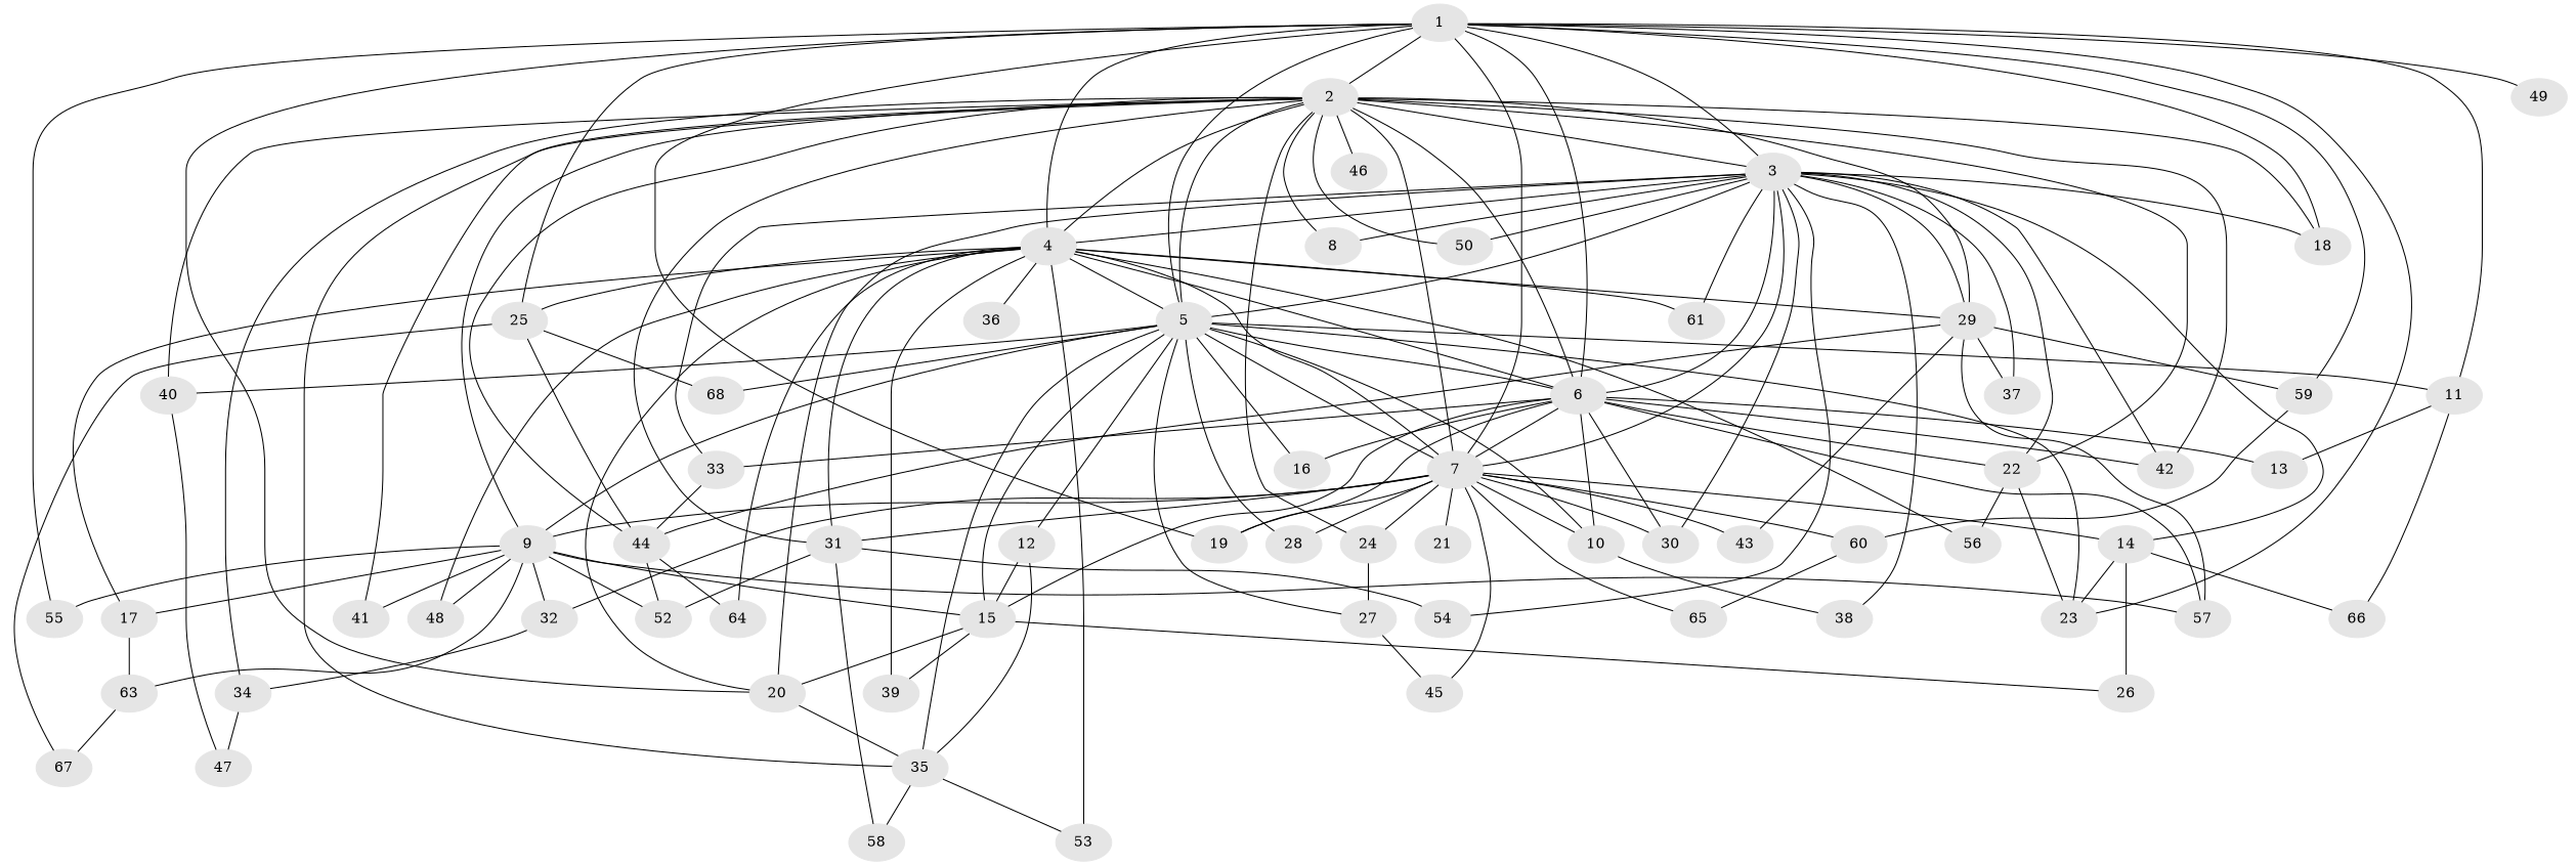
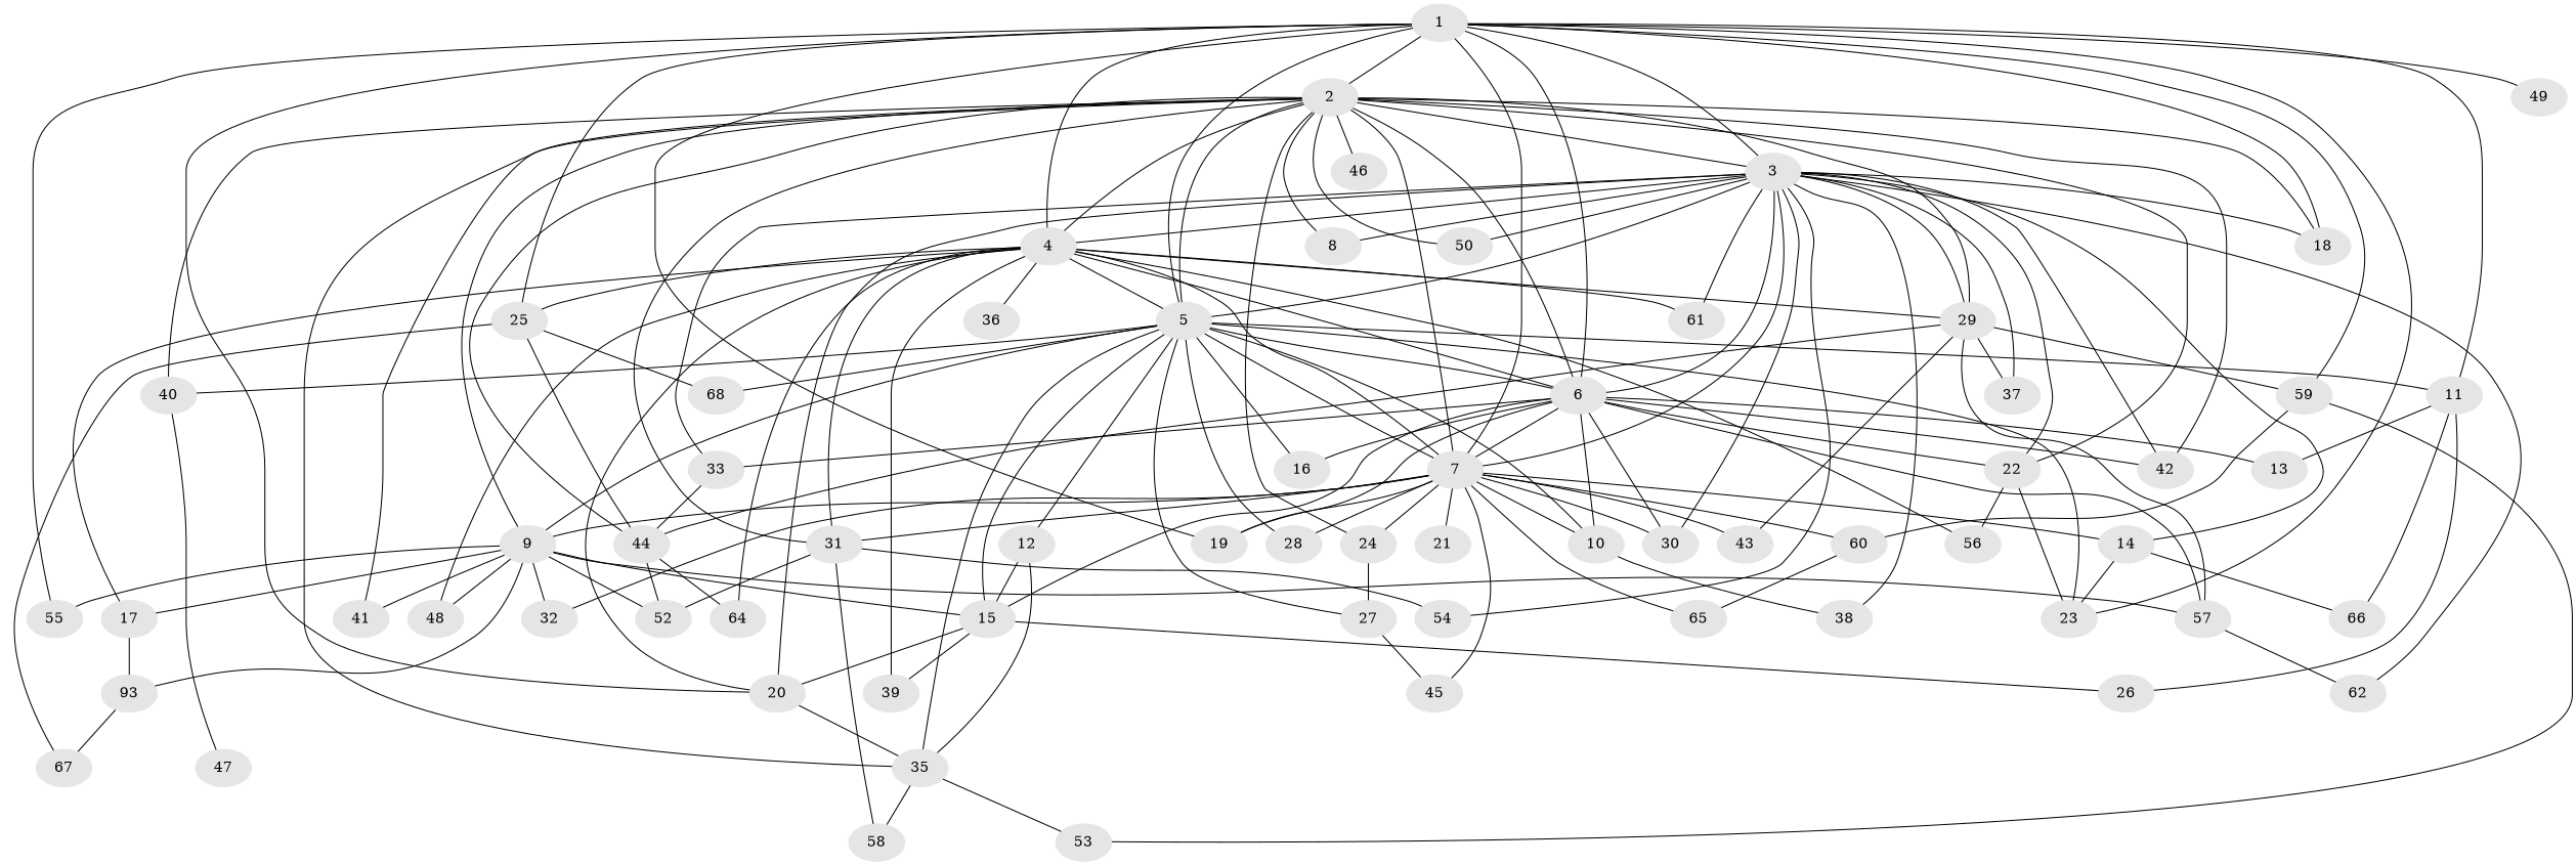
  graph {
    node [color=gray90 style=filled]
    edge [weight=1.0]
    1
    2
    3
    4
    5
    6
    7
    11
    18
    19
    20
    23
    25
    49
    55
    59
    8
    9
    22
    24
    29
    31
-   34
    35
    40
    41
    42
    44
    46
    50
    14
    30
    33
    37
    38
    54
    61
+   62
    17
    36
    39
    48
    53
    56
    64
    10
    12
    15
    16
    27
    28
    68
    13
    57
    21
    32
    43
    45
    60
    65
    26
    66
    67
    52
-   63
+   63 [label=93]
    58
    47
    1 -- 2 [weight=2.0]
    1 -- 3
    1 -- 4 [weight=2.0]
    1 -- 5 [weight=2.0]
    1 -- 6
    1 -- 7 [weight=3.0]
    1 -- 11
    1 -- 18
    1 -- 19
    1 -- 20
    1 -- 23
    1 -- 25
    1 -- 49
    1 -- 55
    1 -- 59
    2 -- 3 [weight=2.0]
    2 -- 4 [weight=2.0]
    2 -- 5 [weight=4.0]
    2 -- 6 [weight=3.0]
    2 -- 7 [weight=4.0]
    2 -- 18
    2 -- 8
    2 -- 9
    2 -- 22
    2 -- 24
    2 -- 29
    2 -- 31
-   2 -- 34
    2 -- 35
    2 -- 40
    2 -- 41
    2 -- 42
    2 -- 44
    2 -- 46
    2 -- 50
    3 -- 4
    3 -- 5 [weight=3.0]
    3 -- 6
    3 -- 7 [weight=2.0]
    3 -- 18 [weight=2.0]
    3 -- 20
    3 -- 8
    3 -- 22
    3 -- 29
    3 -- 42
    3 -- 50
    3 -- 14
    3 -- 30
    3 -- 33
    3 -- 37
    3 -- 38
    3 -- 54
    3 -- 61
+   3 -- 62
    4 -- 5 [weight=2.0]
    4 -- 6
    4 -- 7 [weight=2.0]
    4 -- 20
    4 -- 25
    4 -- 29 [weight=2.0]
    4 -- 31
    4 -- 61
    4 -- 17
    4 -- 36
    4 -- 39
    4 -- 48
-   4 -- 53
+   59 -- 53
    4 -- 56
    4 -- 64
    5 -- 6 [weight=3.0]
    5 -- 7 [weight=4.0]
    5 -- 11
    5 -- 23
    5 -- 9
    5 -- 35
    5 -- 40
    5 -- 10
    5 -- 12
    5 -- 15 [weight=2.0]
    5 -- 16
    5 -- 27
    5 -- 28
    5 -- 68
    6 -- 7 [weight=2.0]
    6 -- 19
    6 -- 22
    6 -- 42
    6 -- 30
    6 -- 33
    6 -- 10
    6 -- 15
    6 -- 16
    6 -- 13
    6 -- 57
    7 -- 19
    7 -- 9 [weight=8.0]
    7 -- 24 [weight=2.0]
    7 -- 31 [weight=2.0]
    7 -- 14 [weight=2.0]
    7 -- 30
    7 -- 10
    7 -- 28
    7 -- 21
    7 -- 32
    7 -- 43
    7 -- 45
    7 -- 60
    7 -- 65
    11 -- 13
-   14 -- 26
+   11 -- 26
    11 -- 66
    20 -- 35
    25 -- 44
    25 -- 68
    25 -- 67
    59 -- 60
    9 -- 55
    9 -- 41
    9 -- 17
    9 -- 48
    9 -- 15
    9 -- 57
    9 -- 32
    9 -- 52
    9 -- 63
    22 -- 23 [weight=2.0]
    22 -- 56
    24 -- 27
    29 -- 59
    29 -- 44
    29 -- 37
    29 -- 57
    29 -- 43
    31 -- 54
    31 -- 52
    31 -- 58
-   34 -- 47
    35 -- 53
    35 -- 58
    40 -- 47
    44 -- 64
    44 -- 52
    14 -- 23
    14 -- 66
    33 -- 44
    17 -- 63
    10 -- 38
    12 -- 35
    12 -- 15
    15 -- 20
    15 -- 39
    15 -- 26
    27 -- 45
-   32 -- 34
+   57 -- 62
    60 -- 65
    63 -- 67
  }
